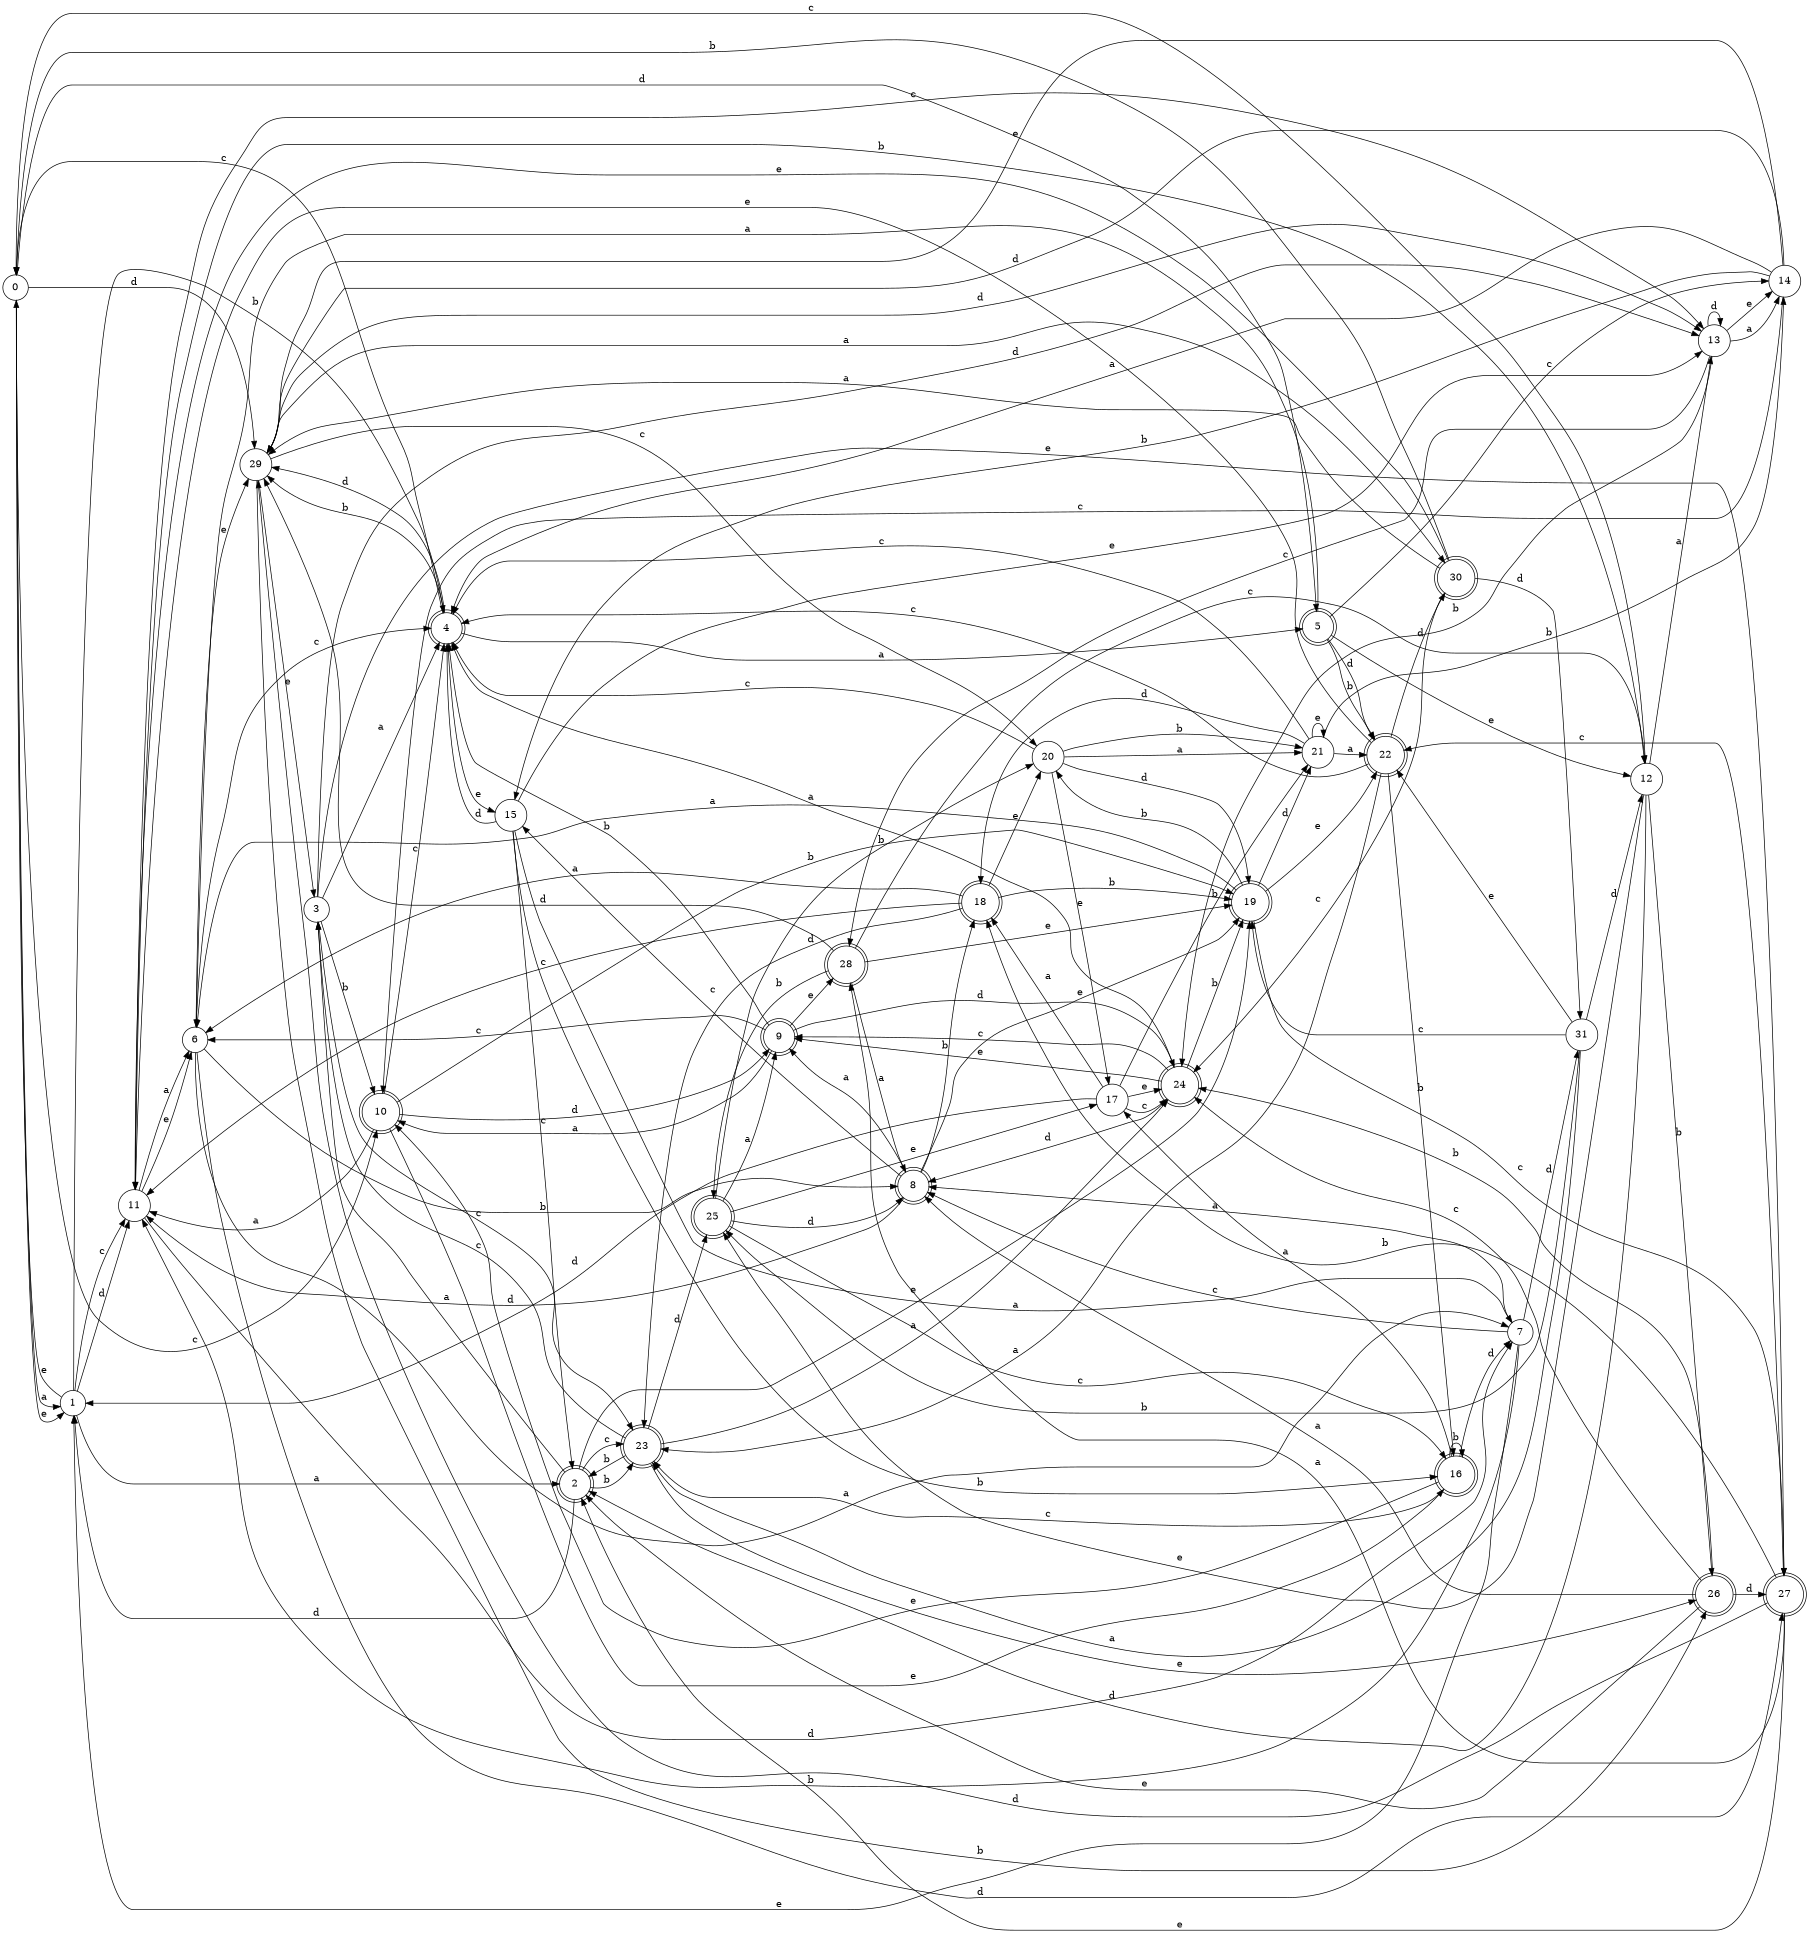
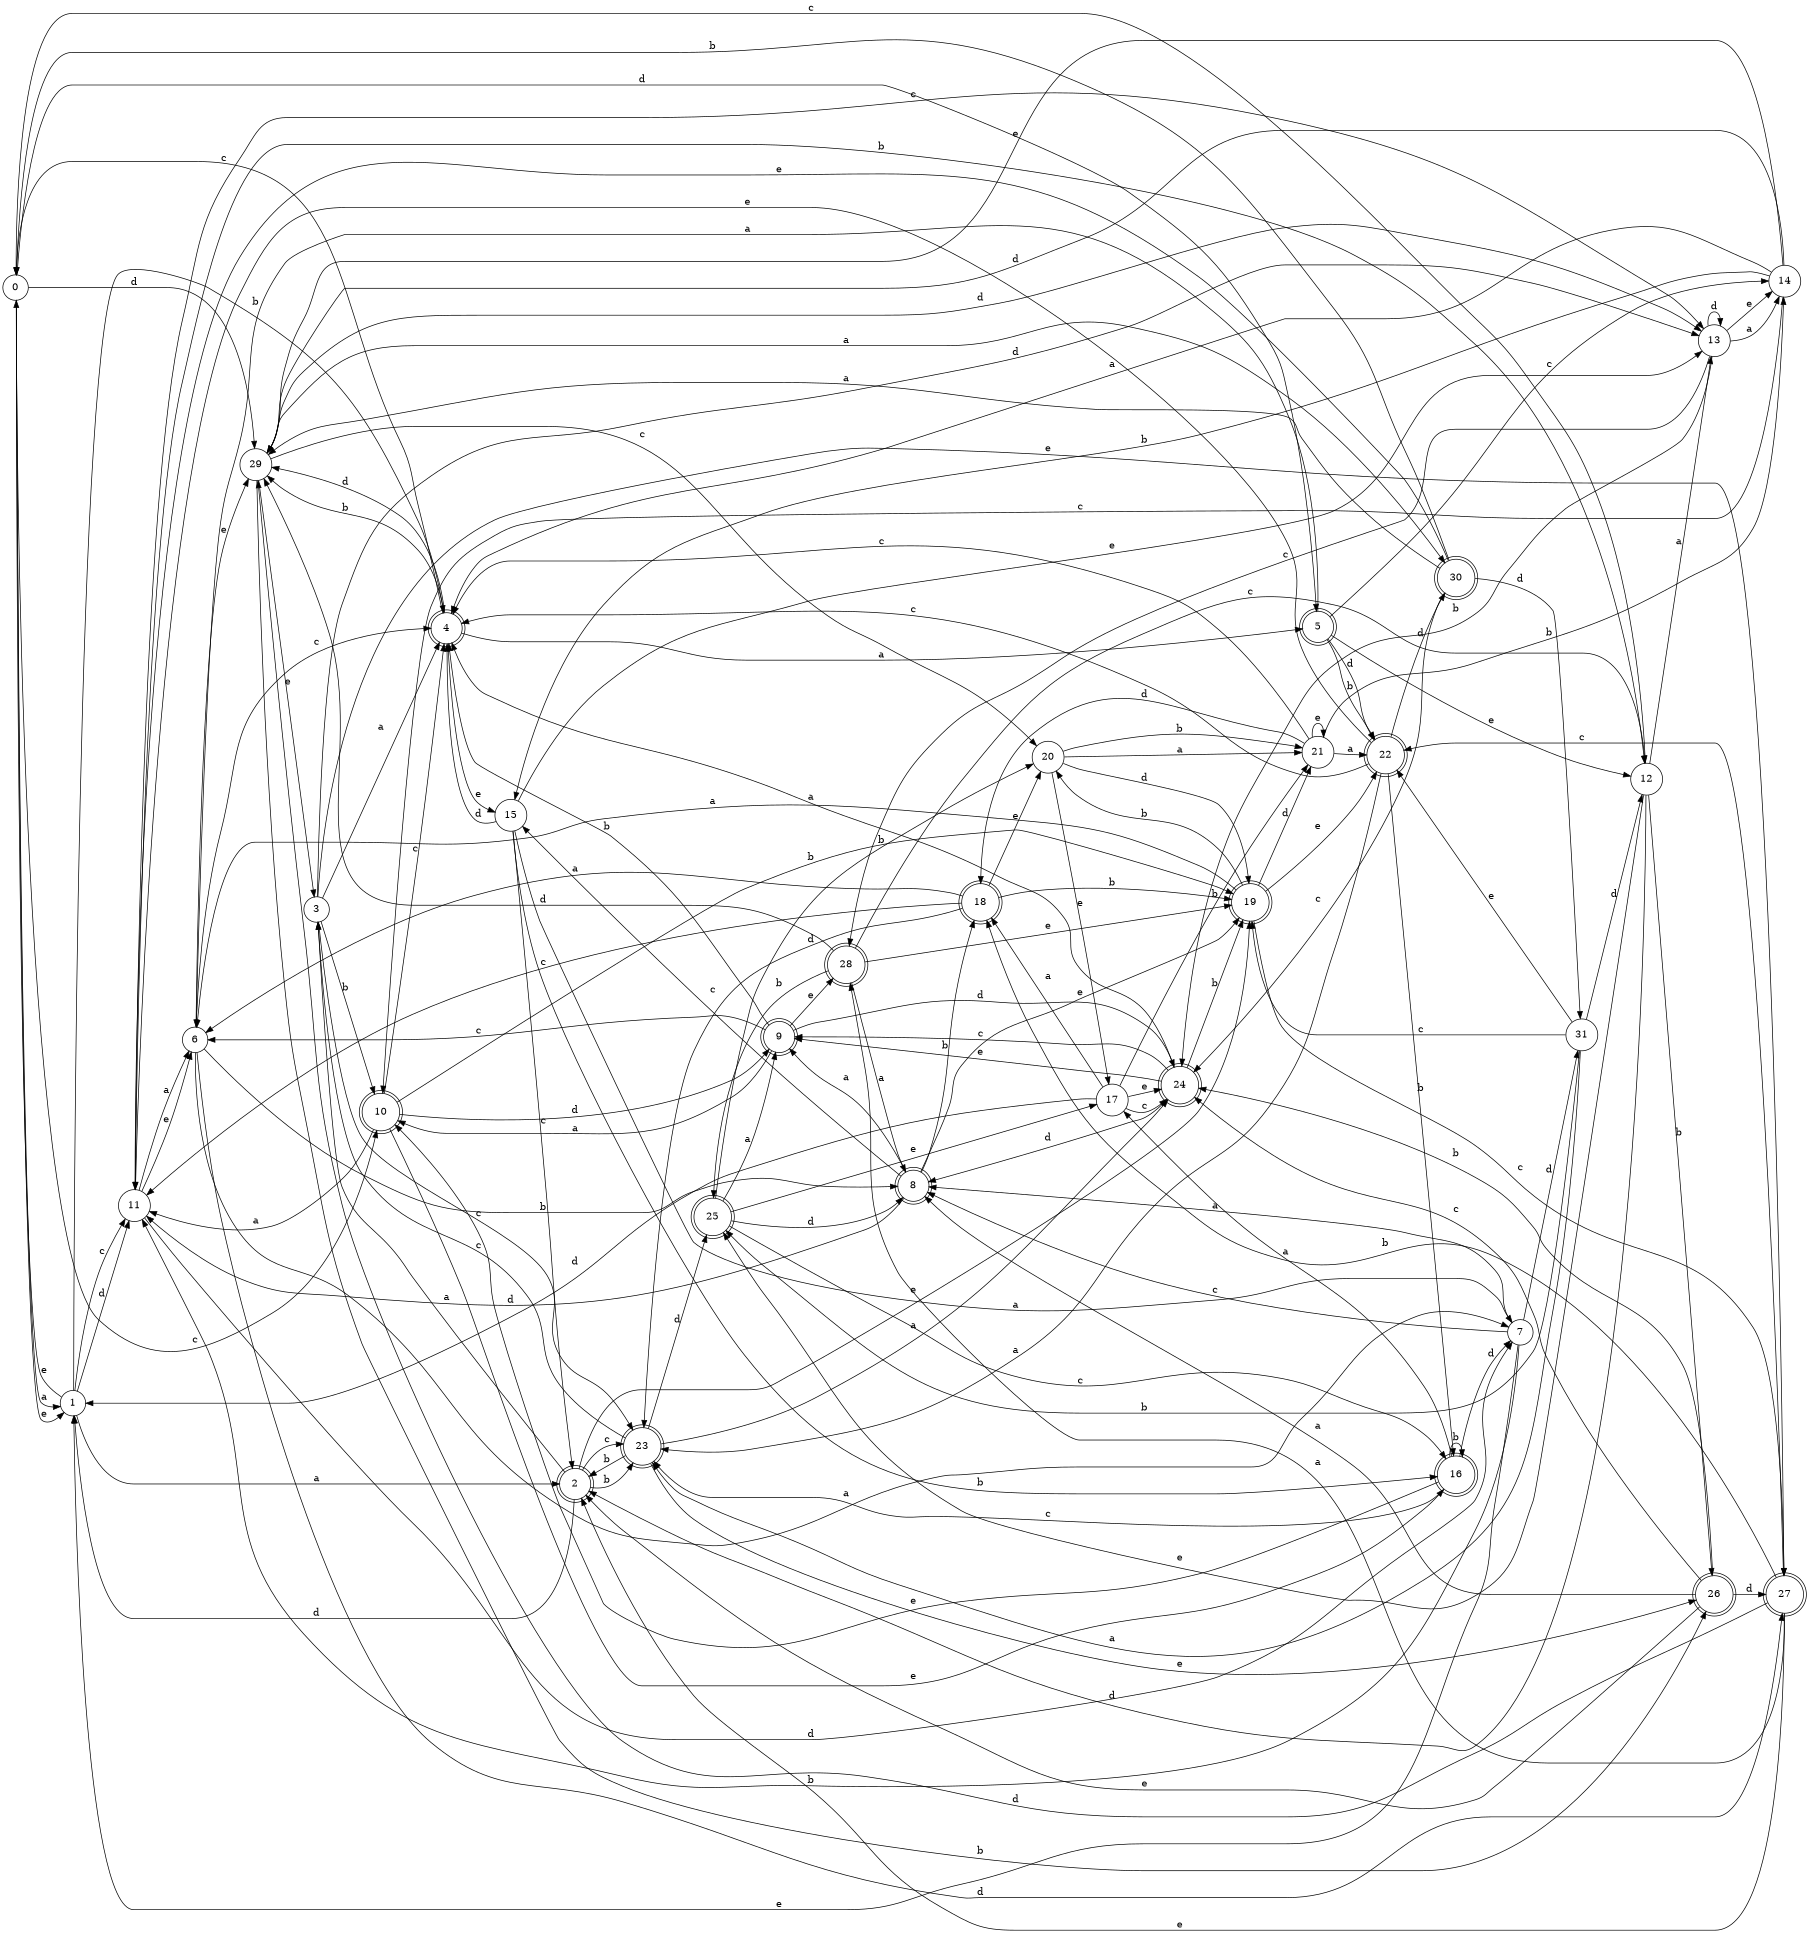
  digraph {
    rankdir=LR
    node [color=black fillcolor=white shape=doublecircle style="rounded,filled"]
    n1 [label=0 shape=circle style=filled]
    n2 [label=1 shape=circle style=filled]
    n3 [label=5]
    n4 [label=10]
    n5 [label=29 shape=circle style=filled]
    n6 [label=2]
    n7 [label=4]
    n8 [label=11 shape=circle style=filled]
    n9 [label=6 shape=circle style=filled]
    n10 [label=12 shape=circle style=filled]
    n11 [label=14 shape=circle style=filled]
    n12 [label=22]
    n13 [label=19]
    n14 [label=9]
    n15 [label=16]
    n16 [label=3 shape=circle style=filled]
    n17 [label=13 shape=circle style=filled]
    n18 [label=26]
    n19 [label=20 shape=circle style=filled]
    n20 [label=30]
    n21 [label=23]
    n22 [label=15 shape=circle style=filled]
    n23 [label=7 shape=circle style=filled]
    n24 [label=27]
    n25 [label=21 shape=circle style=filled]
    n26 [label=24]
    n27 [label=25]
    n28 [label=28]
    n29 [label=18]
    n30 [label=8]
    n31 [label=31 shape=circle style=filled]
    n32 [label=17 shape=circle style=filled]
    n1 -> n2 [label=a]
    n1 -> n2 [label=e]
    n1 -> n3 [label=d]
    n1 -> n4 [label=c]
    n1 -> n5 [label=d]
    n2 -> n1 [label=e]
    n2 -> n6 [label=a]
    n2 -> n7 [label=b]
    n2 -> n8 [label=c]
    n2 -> n8 [label=d]
    n3 -> n9 [label=a]
    n3 -> n10 [label=e]
    n3 -> n11 [label=c]
    n3 -> n12 [label=b]
    n3 -> n12 [label=d]
    n4 -> n7 [label=c]
    n4 -> n8 [label=a]
    n4 -> n13 [label=b]
    n4 -> n14 [label=d]
    n4 -> n15 [label=e]
    n5 -> n16 [label=e]
    n5 -> n17 [label=d]
    n5 -> n18 [label=b]
    n5 -> n19 [label=c]
    n5 -> n20 [label=a]
    n6 -> n2 [label=d]
    n6 -> n13 [label=e]
    n6 -> n16 [label=a]
    n6 -> n21 [label=b]
    n6 -> n21 [label=c]
    n7 -> n1 [label=c]
    n7 -> n3 [label=a]
    n7 -> n5 [label=b]
    n7 -> n5 [label=d]
    n7 -> n22 [label=e]
    n8 -> n9 [label=a]
    n8 -> n9 [label=e]
    n8 -> n10 [label=b]
    n8 -> n17 [label=c]
    n8 -> n23 [label=d]
    n9 -> n5 [label=e]
    n9 -> n7 [label=c]
    n9 -> n23 [label=a]
    n9 -> n24 [label=d]
    n9 -> n30 [label=b]
    n10 -> n1 [label=c]
    n10 -> n6 [label=d]
    n10 -> n17 [label=a]
    n10 -> n18 [label=b]
    n10 -> n27 [label=e]
    n11 -> n4 [label=c]
    n11 -> n5 [label=d]
    n11 -> n5 [label=e]
    n11 -> n7 [label=a]
    n11 -> n22 [label=b]
    n12 -> n7 [label=c]
    n12 -> n8 [label=e]
    n12 -> n15 [label=b]
    n12 -> n20 [label=d]
    n12 -> n21 [label=a]
    n13 -> n9 [label=a]
    n13 -> n12 [label=e]
    n13 -> n19 [label=b]
    n13 -> n24 [label=c]
    n13 -> n25 [label=d]
    n14 -> n4 [label=a]
    n14 -> n7 [label=b]
    n14 -> n9 [label=c]
    n14 -> n26 [label=d]
    n14 -> n28 [label=e]
    n15 -> n4 [label=e]
    n15 -> n15 [label=b]
    n15 -> n21 [label=c]
    n15 -> n23 [label=d]
    n15 -> n32 [label=a]
    n16 -> n4 [label=b]
    n16 -> n7 [label=a]
    n16 -> n17 [label=d]
    n16 -> n21 [label=c]
    n16 -> n24 [label=e]
    n17 -> n11 [label=a]
    n17 -> n11 [label=e]
    n17 -> n17 [label=d]
    n17 -> n26 [label=b]
    n17 -> n28 [label=c]
    n18 -> n6 [label=e]
    n18 -> n24 [label=d]
    n18 -> n26 [label=b]
    n18 -> n26 [label=c]
    n18 -> n30 [label=a]
-   n19 -> n7 [label=c]
    n19 -> n13 [label=d]
    n19 -> n25 [label=a]
    n19 -> n25 [label=b]
    n19 -> n32 [label=e]
    n20 -> n1 [label=b]
    n20 -> n5 [label=a]
    n20 -> n8 [label=e]
    n20 -> n26 [label=c]
    n20 -> n31 [label=d]
    n21 -> n6 [label=b]
    n21 -> n16 [label=c]
    n21 -> n18 [label=e]
    n21 -> n26 [label=a]
    n21 -> n27 [label=d]
    n22 -> n6 [label=c]
    n22 -> n7 [label=d]
    n22 -> n15 [label=b]
    n22 -> n17 [label=e]
    n22 -> n23 [label=a]
    n23 -> n2 [label=e]
    n23 -> n8 [label=b]
    n23 -> n30 [label=a]
    n23 -> n30 [label=c]
    n23 -> n31 [label=d]
    n24 -> n5 [label=d]
    n24 -> n6 [label=e]
    n24 -> n12 [label=c]
    n24 -> n28 [label=a]
    n24 -> n29 [label=b]
    n25 -> n7 [label=c]
    n25 -> n11 [label=b]
    n25 -> n12 [label=a]
    n25 -> n25 [label=e]
    n25 -> n29 [label=d]
    n26 -> n7 [label=a]
    n26 -> n13 [label=b]
    n26 -> n14 [label=c]
    n26 -> n14 [label=e]
    n26 -> n30 [label=d]
    n27 -> n14 [label=a]
    n27 -> n15 [label=c]
    n27 -> n19 [label=b]
    n27 -> n30 [label=d]
    n27 -> n32 [label=e]
    n28 -> n5 [label=d]
    n28 -> n10 [label=c]
    n28 -> n13 [label=e]
    n28 -> n27 [label=b]
    n28 -> n30 [label=a]
    n29 -> n8 [label=c]
    n29 -> n9 [label=a]
    n29 -> n13 [label=b]
    n29 -> n19 [label=e]
    n29 -> n21 [label=d]
    n30 -> n8 [label=d]
    n30 -> n13 [label=e]
    n30 -> n14 [label=a]
    n30 -> n22 [label=c]
    n30 -> n29 [label=b]
    n31 -> n10 [label=d]
    n31 -> n12 [label=e]
    n31 -> n13 [label=c]
    n31 -> n21 [label=a]
    n31 -> n27 [label=b]
    n32 -> n2 [label=d]
    n32 -> n25 [label=b]
    n32 -> n26 [label=c]
    n32 -> n26 [label=e]
    n32 -> n29 [label=a]
  }
